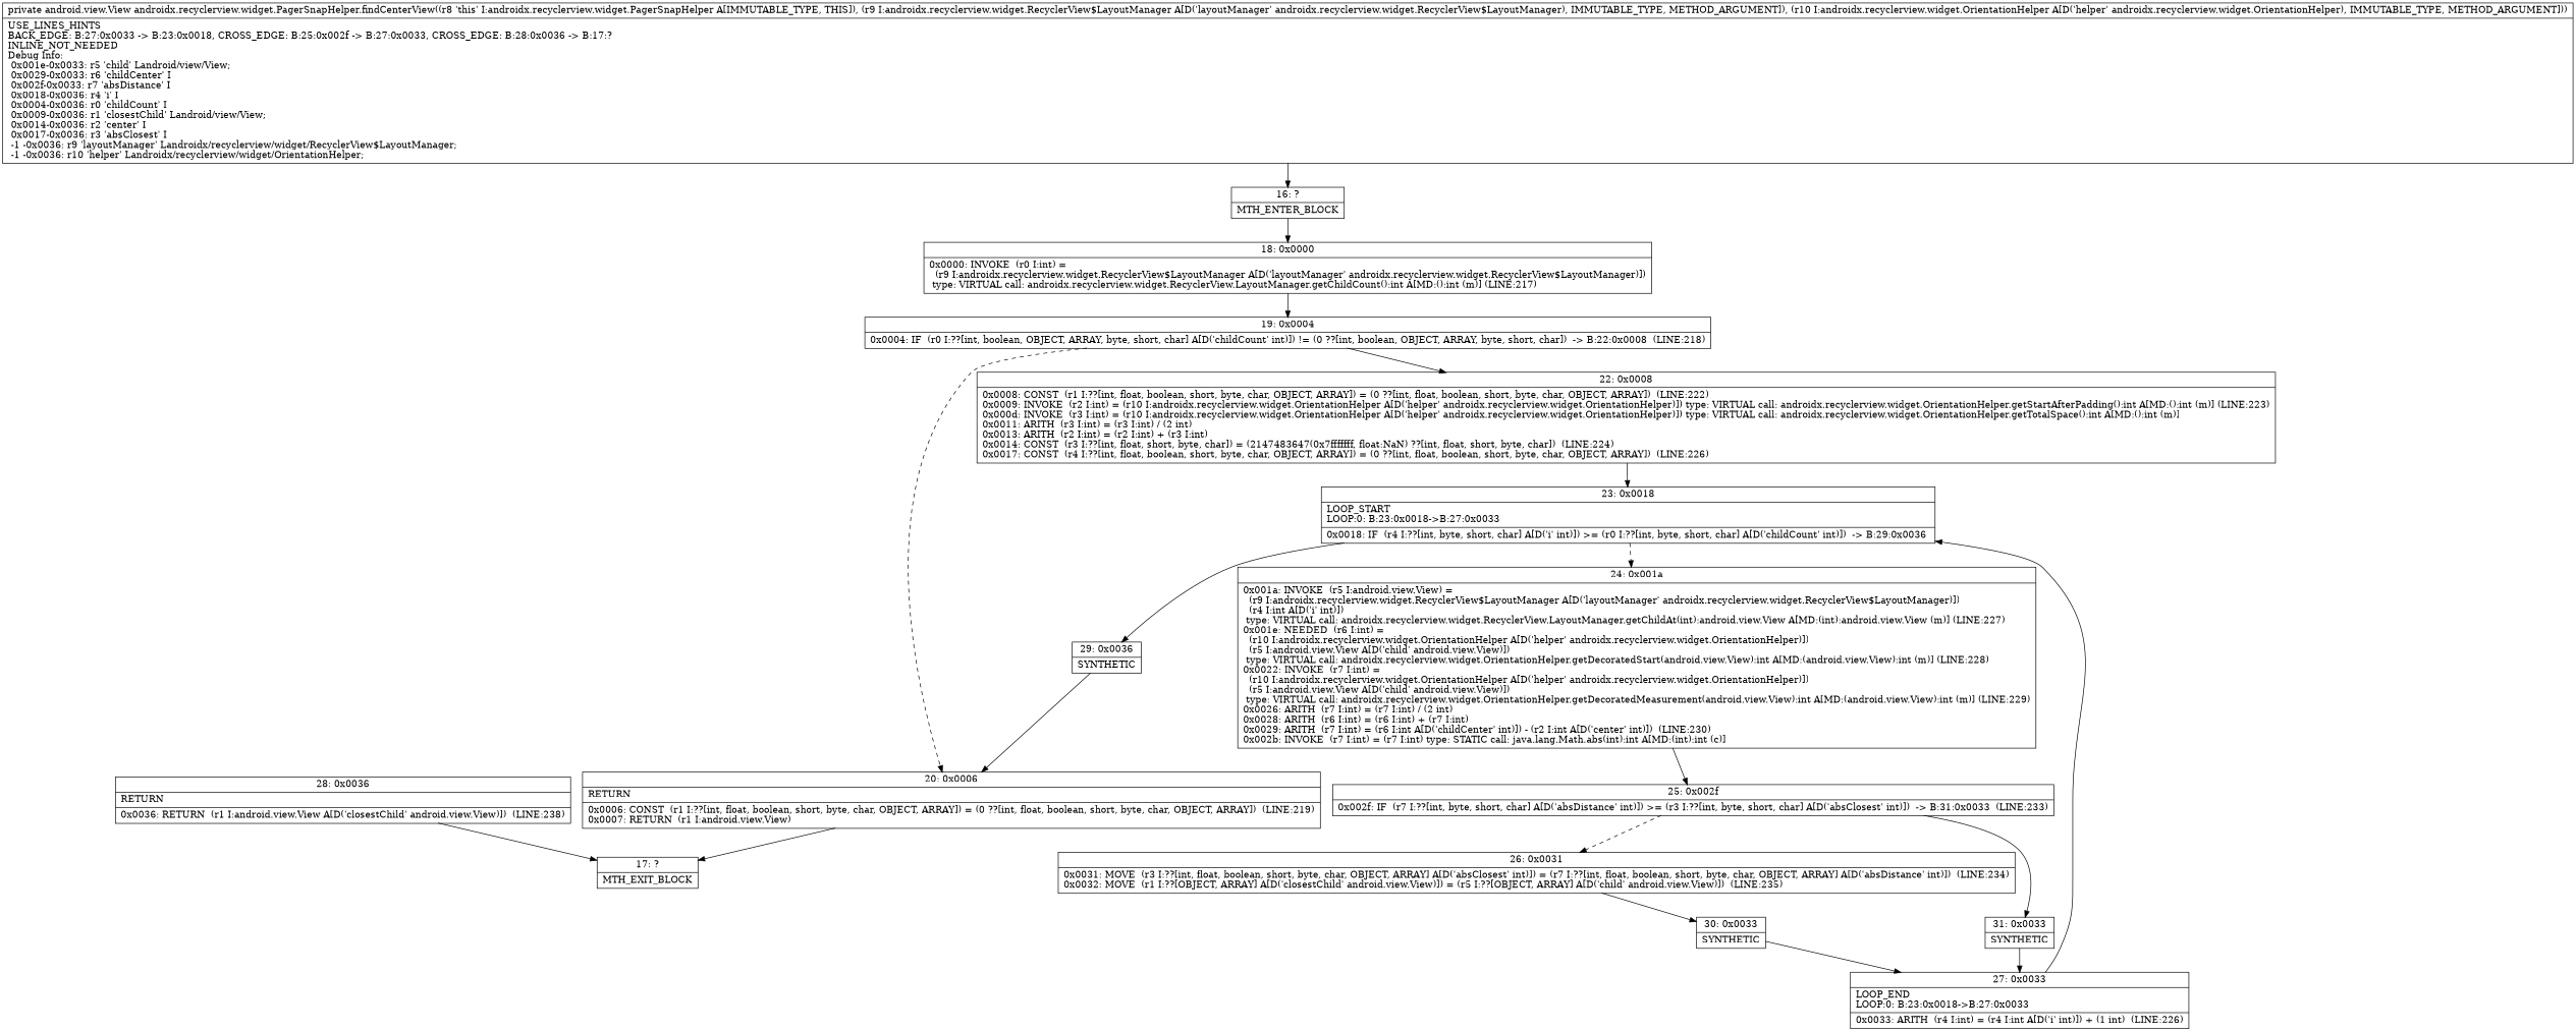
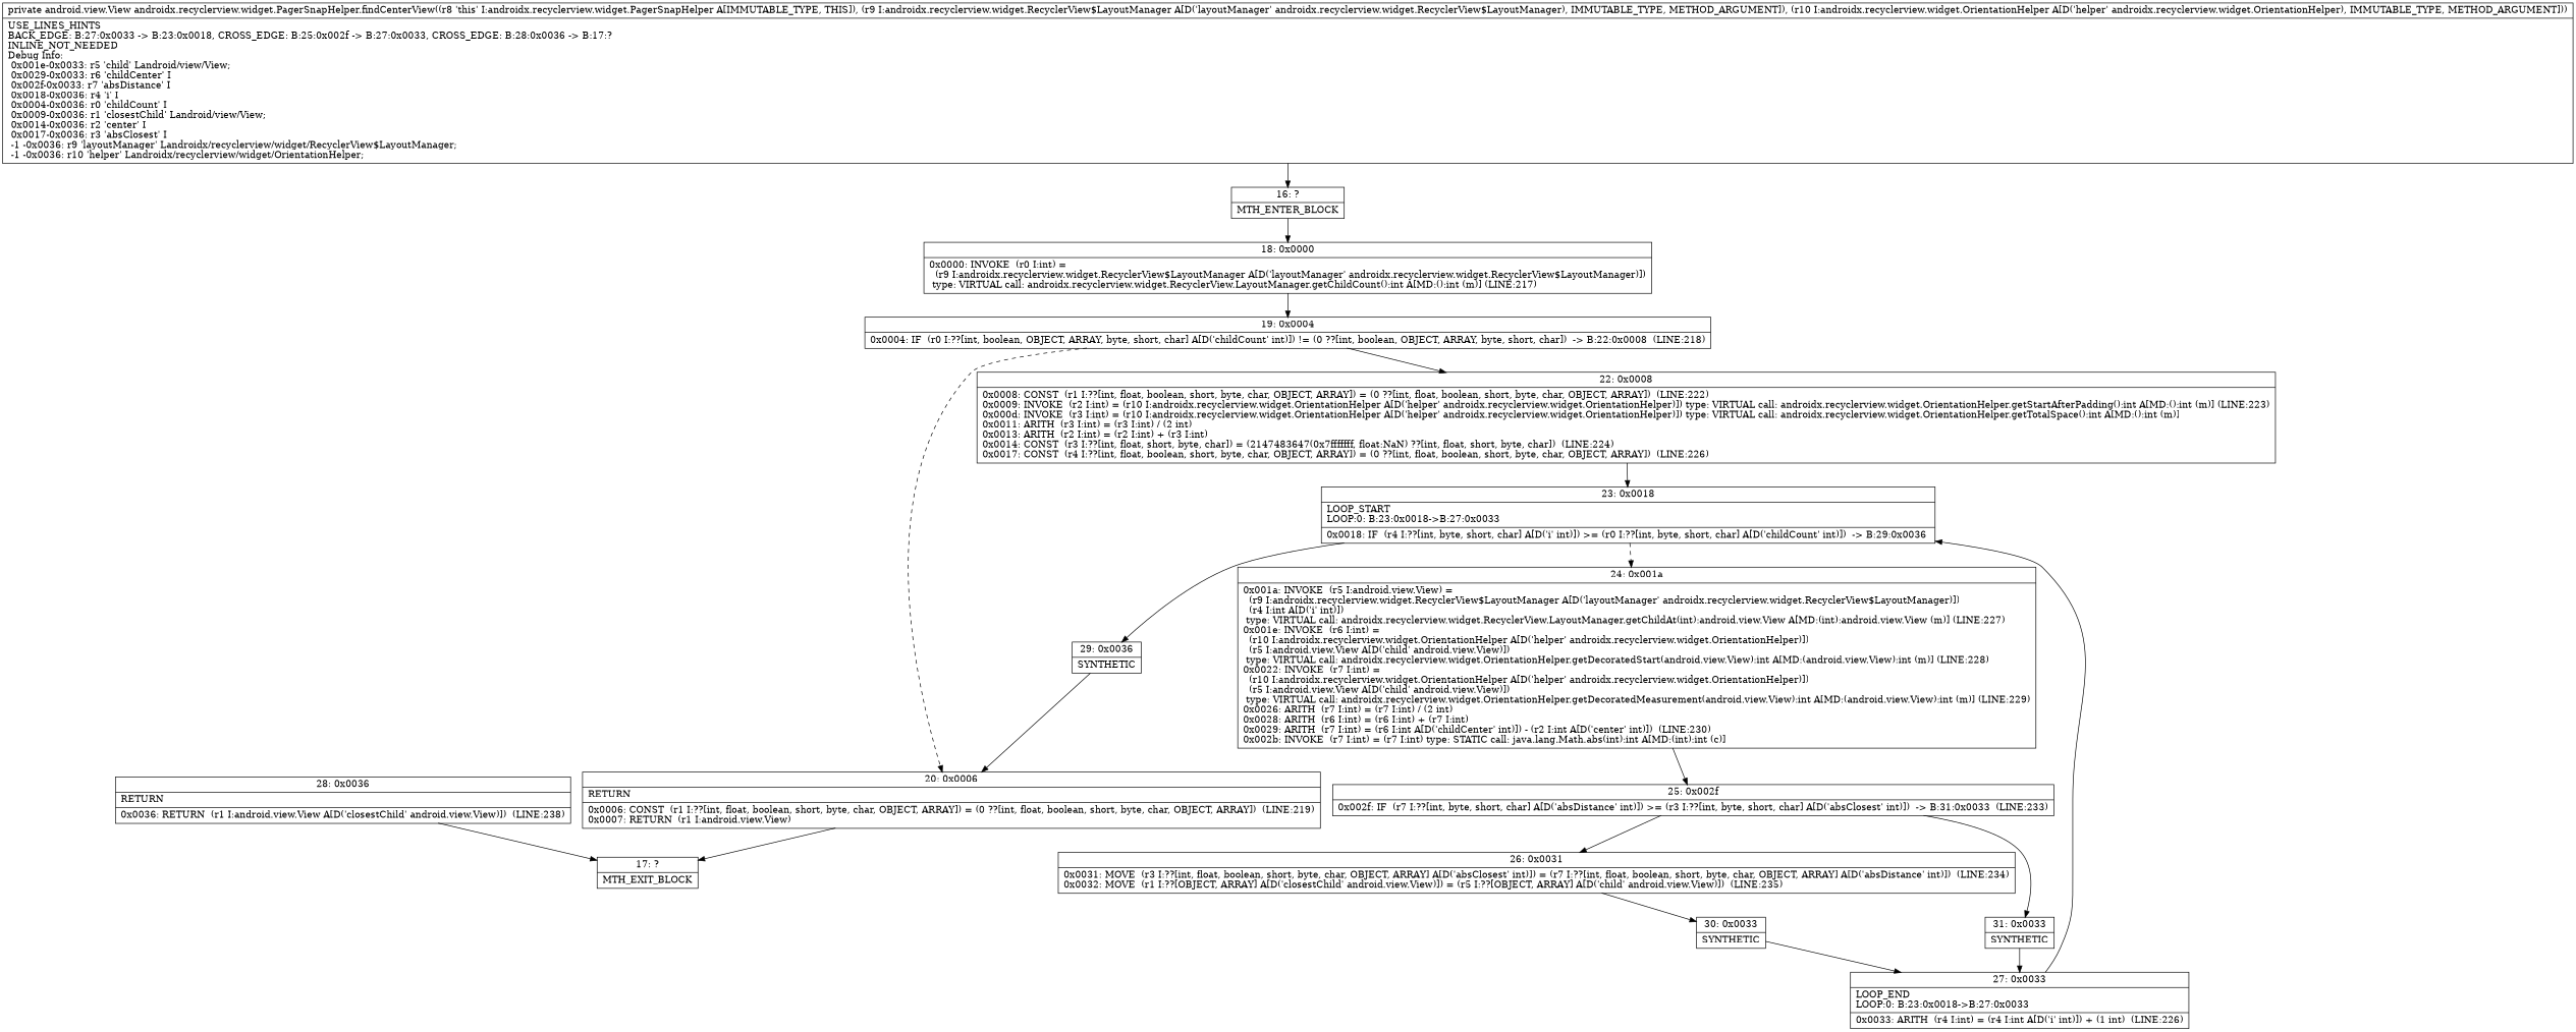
  digraph {
    node [shape=record]
    n1 [label="{16\:\ ?|MTH_ENTER_BLOCK\l}"]
    n2 [label="{18\:\ 0x0000|0x0000: INVOKE  (r0 I:int) = \l  (r9 I:androidx.recyclerview.widget.RecyclerView$LayoutManager A[D('layoutManager' androidx.recyclerview.widget.RecyclerView$LayoutManager)])\l type: VIRTUAL call: androidx.recyclerview.widget.RecyclerView.LayoutManager.getChildCount():int A[MD:():int (m)] (LINE:217)\l}"]
    n3 [label="{19\:\ 0x0004|0x0004: IF  (r0 I:??[int, boolean, OBJECT, ARRAY, byte, short, char] A[D('childCount' int)]) != (0 ??[int, boolean, OBJECT, ARRAY, byte, short, char])  \-\> B:22:0x0008  (LINE:218)\l}"]
    n4 [label="{20\:\ 0x0006|RETURN\l|0x0006: CONST  (r1 I:??[int, float, boolean, short, byte, char, OBJECT, ARRAY]) = (0 ??[int, float, boolean, short, byte, char, OBJECT, ARRAY])  (LINE:219)\l0x0007: RETURN  (r1 I:android.view.View) \l}"]
    n5 [label="{22\:\ 0x0008|0x0008: CONST  (r1 I:??[int, float, boolean, short, byte, char, OBJECT, ARRAY]) = (0 ??[int, float, boolean, short, byte, char, OBJECT, ARRAY])  (LINE:222)\l0x0009: INVOKE  (r2 I:int) = (r10 I:androidx.recyclerview.widget.OrientationHelper A[D('helper' androidx.recyclerview.widget.OrientationHelper)]) type: VIRTUAL call: androidx.recyclerview.widget.OrientationHelper.getStartAfterPadding():int A[MD:():int (m)] (LINE:223)\l0x000d: INVOKE  (r3 I:int) = (r10 I:androidx.recyclerview.widget.OrientationHelper A[D('helper' androidx.recyclerview.widget.OrientationHelper)]) type: VIRTUAL call: androidx.recyclerview.widget.OrientationHelper.getTotalSpace():int A[MD:():int (m)]\l0x0011: ARITH  (r3 I:int) = (r3 I:int) \/ (2 int) \l0x0013: ARITH  (r2 I:int) = (r2 I:int) + (r3 I:int) \l0x0014: CONST  (r3 I:??[int, float, short, byte, char]) = (2147483647(0x7fffffff, float:NaN) ??[int, float, short, byte, char])  (LINE:224)\l0x0017: CONST  (r4 I:??[int, float, boolean, short, byte, char, OBJECT, ARRAY]) = (0 ??[int, float, boolean, short, byte, char, OBJECT, ARRAY])  (LINE:226)\l}"]
    n6 [label="{17\:\ ?|MTH_EXIT_BLOCK\l}"]
    n7 [label="{23\:\ 0x0018|LOOP_START\lLOOP:0: B:23:0x0018\-\>B:27:0x0033\l|0x0018: IF  (r4 I:??[int, byte, short, char] A[D('i' int)]) \>= (r0 I:??[int, byte, short, char] A[D('childCount' int)])  \-\> B:29:0x0036 \l}"]
-   n8 [label="{24\:\ 0x001a|0x001a: INVOKE  (r5 I:android.view.View) = \l  (r9 I:androidx.recyclerview.widget.RecyclerView$LayoutManager A[D('layoutManager' androidx.recyclerview.widget.RecyclerView$LayoutManager)])\l  (r4 I:int A[D('i' int)])\l type: VIRTUAL call: androidx.recyclerview.widget.RecyclerView.LayoutManager.getChildAt(int):android.view.View A[MD:(int):android.view.View (m)] (LINE:227)\l0x001e: NEEDED  (r6 I:int) = \l  (r10 I:androidx.recyclerview.widget.OrientationHelper A[D('helper' androidx.recyclerview.widget.OrientationHelper)])\l  (r5 I:android.view.View A[D('child' android.view.View)])\l type: VIRTUAL call: androidx.recyclerview.widget.OrientationHelper.getDecoratedStart(android.view.View):int A[MD:(android.view.View):int (m)] (LINE:228)\l0x0022: INVOKE  (r7 I:int) = \l  (r10 I:androidx.recyclerview.widget.OrientationHelper A[D('helper' androidx.recyclerview.widget.OrientationHelper)])\l  (r5 I:android.view.View A[D('child' android.view.View)])\l type: VIRTUAL call: androidx.recyclerview.widget.OrientationHelper.getDecoratedMeasurement(android.view.View):int A[MD:(android.view.View):int (m)] (LINE:229)\l0x0026: ARITH  (r7 I:int) = (r7 I:int) \/ (2 int) \l0x0028: ARITH  (r6 I:int) = (r6 I:int) + (r7 I:int) \l0x0029: ARITH  (r7 I:int) = (r6 I:int A[D('childCenter' int)]) \- (r2 I:int A[D('center' int)])  (LINE:230)\l0x002b: INVOKE  (r7 I:int) = (r7 I:int) type: STATIC call: java.lang.Math.abs(int):int A[MD:(int):int (c)]\l}"]
+   n8 [label="{24\:\ 0x001a|0x001a: INVOKE  (r5 I:android.view.View) = \l  (r9 I:androidx.recyclerview.widget.RecyclerView$LayoutManager A[D('layoutManager' androidx.recyclerview.widget.RecyclerView$LayoutManager)])\l  (r4 I:int A[D('i' int)])\l type: VIRTUAL call: androidx.recyclerview.widget.RecyclerView.LayoutManager.getChildAt(int):android.view.View A[MD:(int):android.view.View (m)] (LINE:227)\l0x001e: INVOKE  (r6 I:int) = \l  (r10 I:androidx.recyclerview.widget.OrientationHelper A[D('helper' androidx.recyclerview.widget.OrientationHelper)])\l  (r5 I:android.view.View A[D('child' android.view.View)])\l type: VIRTUAL call: androidx.recyclerview.widget.OrientationHelper.getDecoratedStart(android.view.View):int A[MD:(android.view.View):int (m)] (LINE:228)\l0x0022: INVOKE  (r7 I:int) = \l  (r10 I:androidx.recyclerview.widget.OrientationHelper A[D('helper' androidx.recyclerview.widget.OrientationHelper)])\l  (r5 I:android.view.View A[D('child' android.view.View)])\l type: VIRTUAL call: androidx.recyclerview.widget.OrientationHelper.getDecoratedMeasurement(android.view.View):int A[MD:(android.view.View):int (m)] (LINE:229)\l0x0026: ARITH  (r7 I:int) = (r7 I:int) \/ (2 int) \l0x0028: ARITH  (r6 I:int) = (r6 I:int) + (r7 I:int) \l0x0029: ARITH  (r7 I:int) = (r6 I:int A[D('childCenter' int)]) \- (r2 I:int A[D('center' int)])  (LINE:230)\l0x002b: INVOKE  (r7 I:int) = (r7 I:int) type: STATIC call: java.lang.Math.abs(int):int A[MD:(int):int (c)]\l}"]
    n9 [label="{29\:\ 0x0036|SYNTHETIC\l}"]
    n10 [label="{25\:\ 0x002f|0x002f: IF  (r7 I:??[int, byte, short, char] A[D('absDistance' int)]) \>= (r3 I:??[int, byte, short, char] A[D('absClosest' int)])  \-\> B:31:0x0033  (LINE:233)\l}"]
    n11 [label="{26\:\ 0x0031|0x0031: MOVE  (r3 I:??[int, float, boolean, short, byte, char, OBJECT, ARRAY] A[D('absClosest' int)]) = (r7 I:??[int, float, boolean, short, byte, char, OBJECT, ARRAY] A[D('absDistance' int)])  (LINE:234)\l0x0032: MOVE  (r1 I:??[OBJECT, ARRAY] A[D('closestChild' android.view.View)]) = (r5 I:??[OBJECT, ARRAY] A[D('child' android.view.View)])  (LINE:235)\l}"]
    n12 [label="{31\:\ 0x0033|SYNTHETIC\l}"]
    n13 [label="{30\:\ 0x0033|SYNTHETIC\l}"]
    n14 [label="{27\:\ 0x0033|LOOP_END\lLOOP:0: B:23:0x0018\-\>B:27:0x0033\l|0x0033: ARITH  (r4 I:int) = (r4 I:int A[D('i' int)]) + (1 int)  (LINE:226)\l}"]
    n15 [label="{28\:\ 0x0036|RETURN\l|0x0036: RETURN  (r1 I:android.view.View A[D('closestChild' android.view.View)])  (LINE:238)\l}"]
    n16 [label="{private android.view.View androidx.recyclerview.widget.PagerSnapHelper.findCenterView((r8 'this' I:androidx.recyclerview.widget.PagerSnapHelper A[IMMUTABLE_TYPE, THIS]), (r9 I:androidx.recyclerview.widget.RecyclerView$LayoutManager A[D('layoutManager' androidx.recyclerview.widget.RecyclerView$LayoutManager), IMMUTABLE_TYPE, METHOD_ARGUMENT]), (r10 I:androidx.recyclerview.widget.OrientationHelper A[D('helper' androidx.recyclerview.widget.OrientationHelper), IMMUTABLE_TYPE, METHOD_ARGUMENT]))  | USE_LINES_HINTS\lBACK_EDGE: B:27:0x0033 \-\> B:23:0x0018, CROSS_EDGE: B:25:0x002f \-\> B:27:0x0033, CROSS_EDGE: B:28:0x0036 \-\> B:17:?\lINLINE_NOT_NEEDED\lDebug Info:\l  0x001e\-0x0033: r5 'child' Landroid\/view\/View;\l  0x0029\-0x0033: r6 'childCenter' I\l  0x002f\-0x0033: r7 'absDistance' I\l  0x0018\-0x0036: r4 'i' I\l  0x0004\-0x0036: r0 'childCount' I\l  0x0009\-0x0036: r1 'closestChild' Landroid\/view\/View;\l  0x0014\-0x0036: r2 'center' I\l  0x0017\-0x0036: r3 'absClosest' I\l  \-1 \-0x0036: r9 'layoutManager' Landroidx\/recyclerview\/widget\/RecyclerView$LayoutManager;\l  \-1 \-0x0036: r10 'helper' Landroidx\/recyclerview\/widget\/OrientationHelper;\l}"]
    n1 -> n2
    n2 -> n3
    n3 -> n4 [style=dashed]
    n3 -> n5
    n4 -> n6
    n5 -> n7
    n7 -> n8 [style=dashed]
    n7 -> n9
    n8 -> n10
    n9 -> n4
-   n10 -> n11 [style=dashed]
+   n10 -> n11 [style=solid]
    n10 -> n12
    n11 -> n13
    n12 -> n14
    n13 -> n14
    n14 -> n7
    n15 -> n6
    n16 -> n1
  }
